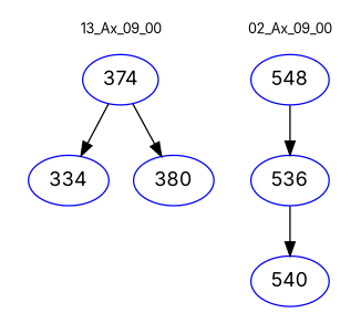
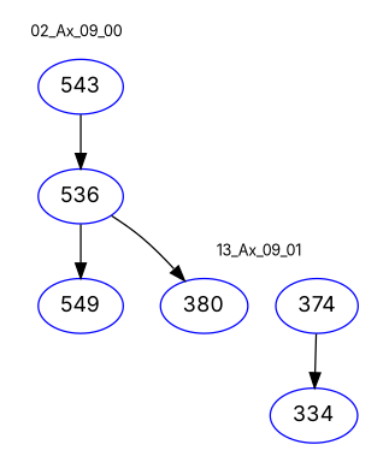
  digraph {
    fontname=Inter
    node [color=blue fontname=Inter]
    edge [color=black fontname=Inter]
    n1 [label=374]
    n2 [label=334]
    n3 [label=380]
    n4 [label=536]
-   n5 [label=548]
-   n6 [label=540]
+   n5 [label=543]
+   n6 [label=549]
    subgraph cluster_1 {
      color=white
      fontsize=10
-     label="13_Ax_09_00"
+     label="13_Ax_09_01"
      n1
      n2
      n3
    }
    subgraph cluster_2 {
      color=white
      fontsize=10
      label="02_Ax_09_00"
      n4
      n5
      n6
    }
    n1 -> n2
-   n1 -> n3
+   n4 -> n3
    n4 -> n6
    n5 -> n4
  }
